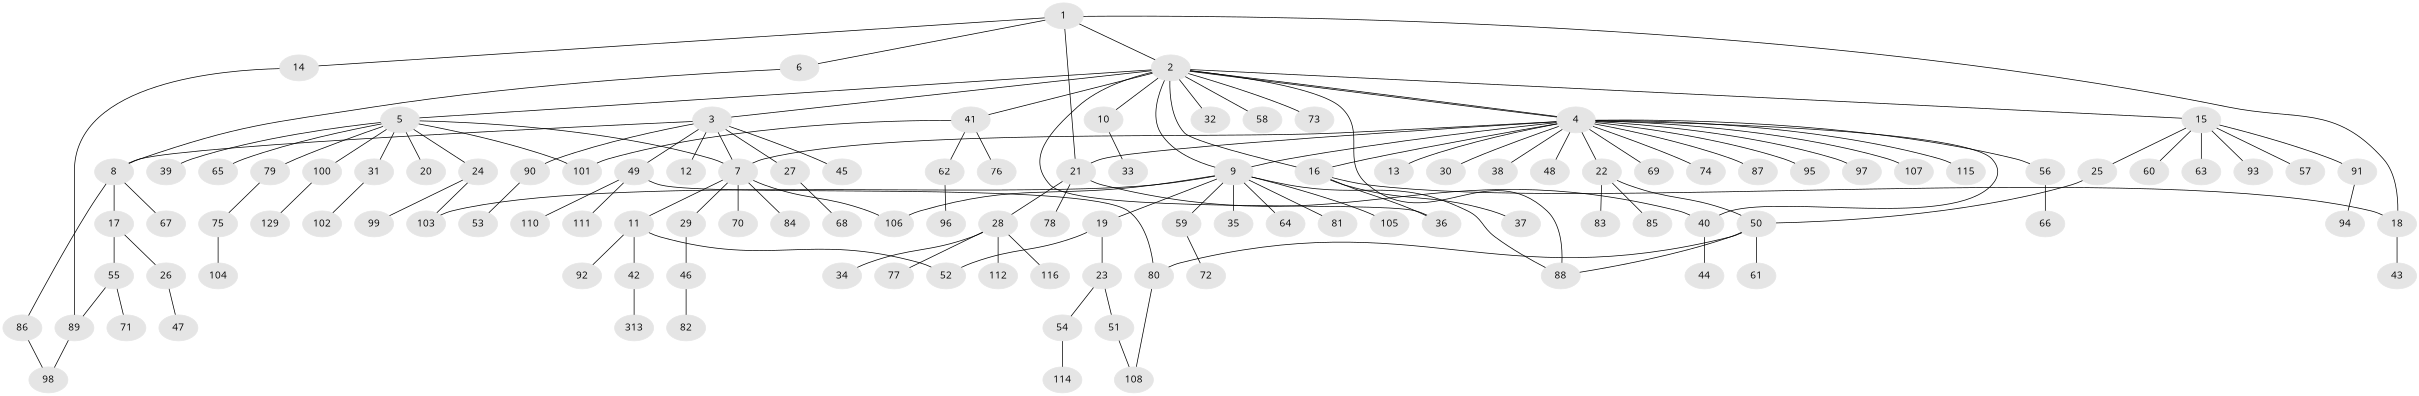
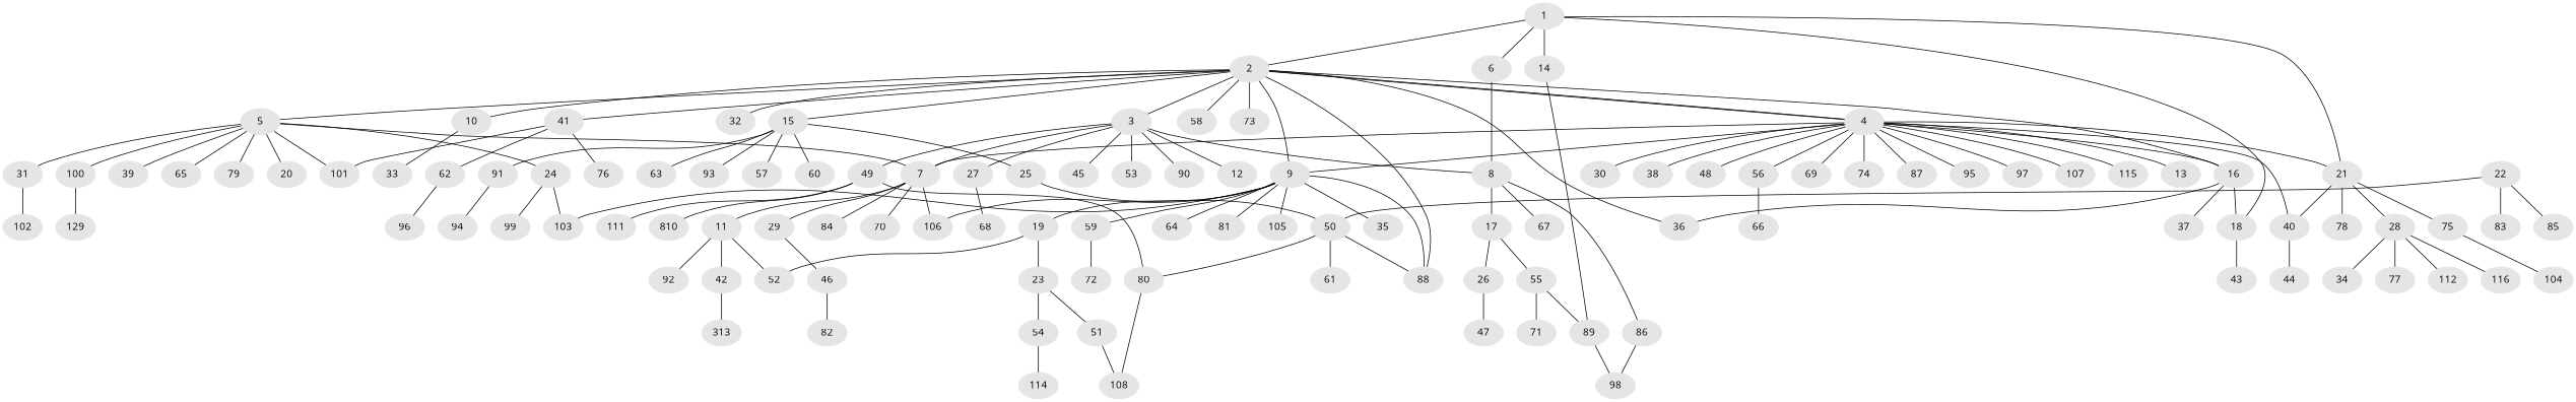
  graph {
    fontname="Open Sans"
    node [color=gray90 fontname="Open Sans" style=filled]
    edge [fontname="Open Sans"]
    1
    2
    6
    14
    18
    21
    3
    4
    5
    9
    10
    15
    16
    32
    36
    41
    58
    73
    88
    8
    89
    43
    40
    28
    75
    78
    7
    12
    27
    45
    49
    53
    90
    13
    22
    30
    38
    48
    56
    69
    74
    87
    95
    97
    107
    115
    20
    24
    31
    39
    65
    79
    100
    101
    106
    19
    35
    59
    64
    81
    103
    105
    33
    25
    57
    60
    63
    91
    93
    37
    62
    76
    11
    29
    70
    84
    17
    67
    86
    68
    80
-   110
+   110 [label=810]
    111
    50
    83
    85
    44
    66
    99
    102
    n91 [label=129]
    42
    52
    92
    46
    26
    55
    98
    23
    72
    n101 [label=313]
    94
    47
    71
    51
    54
    34
    77
    112
    116
    104
    61
    108
    114
    82
    96
    1 -- 2
    1 -- 6
    1 -- 14
    1 -- 18
    1 -- 21
    2 -- 3
    2 -- 4
    2 -- 4
    2 -- 5
    2 -- 9
    2 -- 10
    2 -- 15
    2 -- 16
    2 -- 32
    2 -- 36
    2 -- 41
    2 -- 58
    2 -- 73
    2 -- 88
    6 -- 8
    14 -- 89
    18 -- 43
    21 -- 40
    21 -- 28
-   79 -- 75
+   21 -- 75
    21 -- 78
    3 -- 8
    3 -- 7
    3 -- 12
    3 -- 27
    3 -- 45
    3 -- 49
-   90 -- 53
+   3 -- 53
    3 -- 90
    4 -- 21
    4 -- 9
    4 -- 16
    4 -- 40
    4 -- 7
    4 -- 13
-   4 -- 22
    4 -- 30
    4 -- 38
    4 -- 48
    4 -- 56
    4 -- 69
    4 -- 74
    4 -- 87
    4 -- 95
    4 -- 97
    4 -- 107
    4 -- 115
    5 -- 7
    5 -- 20
    5 -- 24
    5 -- 31
    5 -- 39
    5 -- 65
    5 -- 79
    5 -- 100
    5 -- 101
    9 -- 88
    9 -- 106
    9 -- 19
    9 -- 35
    9 -- 59
    9 -- 64
    9 -- 81
    9 -- 103
    9 -- 105
    10 -- 33
    15 -- 25
    15 -- 57
    15 -- 60
    15 -- 63
    15 -- 91
    15 -- 93
    16 -- 18
    16 -- 36
    16 -- 37
    41 -- 101
    41 -- 62
    41 -- 76
    8 -- 17
    8 -- 67
    8 -- 86
    89 -- 98
    40 -- 44
    28 -- 34
    28 -- 77
    28 -- 112
    28 -- 116
    75 -- 104
    7 -- 106
    7 -- 11
    7 -- 29
    7 -- 70
    7 -- 84
    27 -- 68
    49 -- 80
    49 -- 110
    49 -- 111
    22 -- 50
    22 -- 83
    22 -- 85
    56 -- 66
    24 -- 103
    24 -- 99
    31 -- 102
    100 -- n91
    19 -- 52
    19 -- 23
    59 -- 72
    25 -- 50
    91 -- 94
    62 -- 96
    11 -- 42
    11 -- 52
    11 -- 92
    29 -- 46
    17 -- 26
    17 -- 55
    86 -- 98
    80 -- 108
    50 -- 88
    50 -- 80
    50 -- 61
    42 -- n101
    46 -- 82
    26 -- 47
    55 -- 89
    55 -- 71
    23 -- 51
    23 -- 54
    51 -- 108
    54 -- 114
  }
